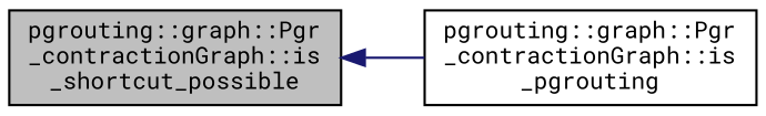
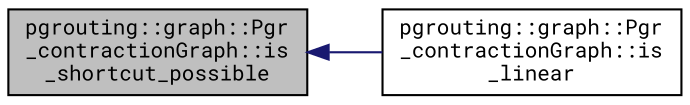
  digraph {
    rankdir=LR
    fontname="Roboto Mono"
    node [color=black fontname="Roboto Mono" fontsize=10 shape=record style=filled]
    n1 [fillcolor=grey75 fontcolor=black height=0.2 label="pgrouting::graph::Pgr\l_contractionGraph::is\l_shortcut_possible" width=0.4]
-   n2 [fillcolor=white height=0.2 label="pgrouting::graph::Pgr\l_contractionGraph::is\l_pgrouting" width=0.4]
+   n2 [fillcolor=white height=0.2 label="pgrouting::graph::Pgr\l_contractionGraph::is\l_linear" width=0.4]
    n1 -> n2 [color=midnightblue dir=back fontname="Roboto Mono" fontsize=10 labelfontname=Helvetica labelfontsize=10 style=solid]
  }
